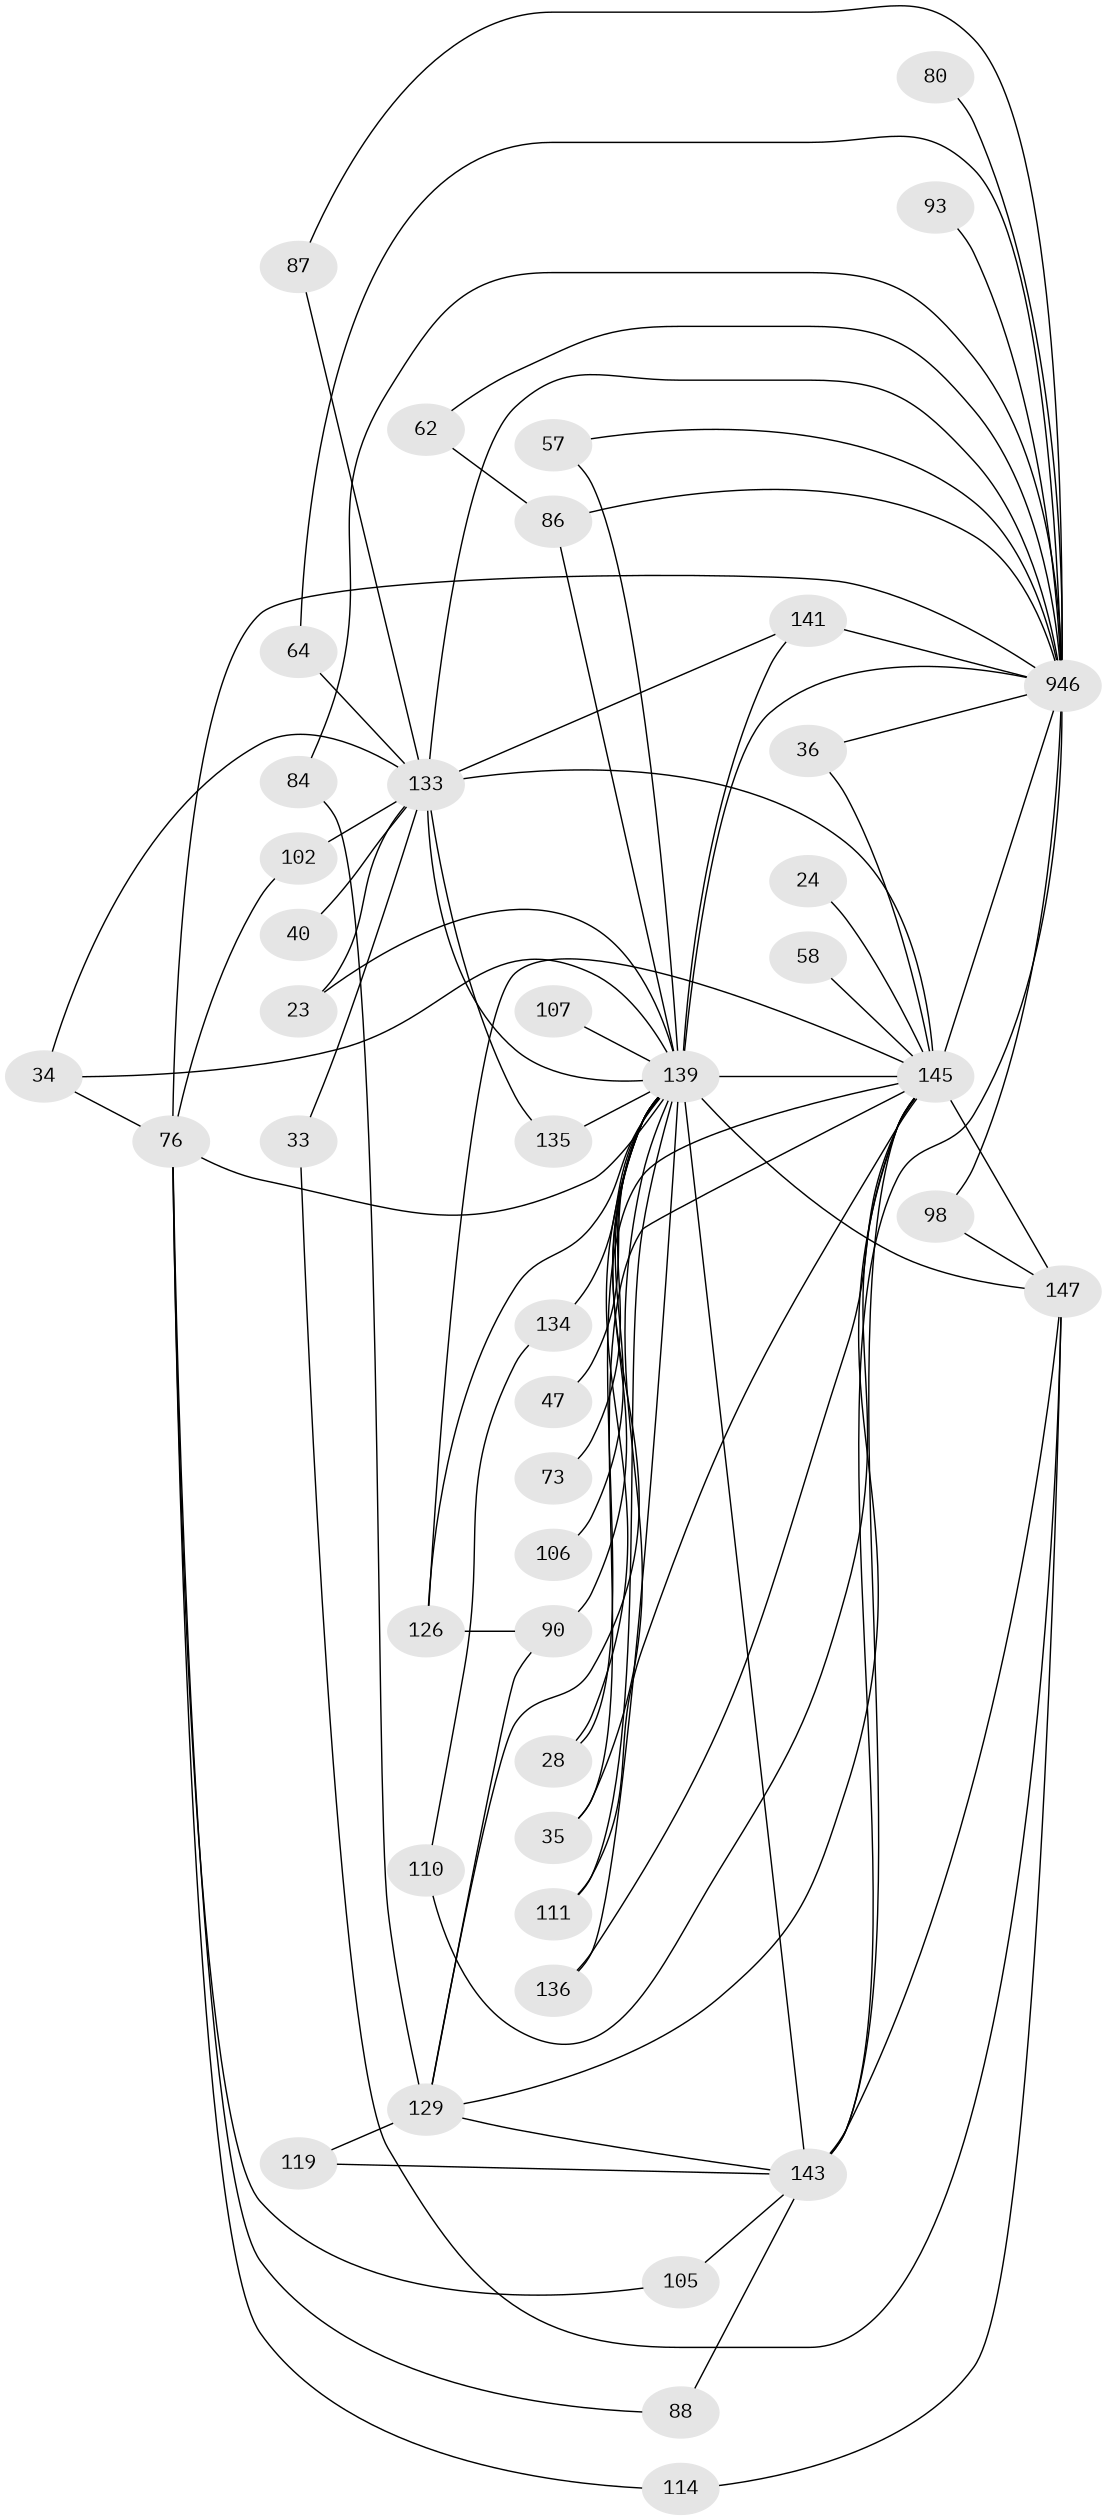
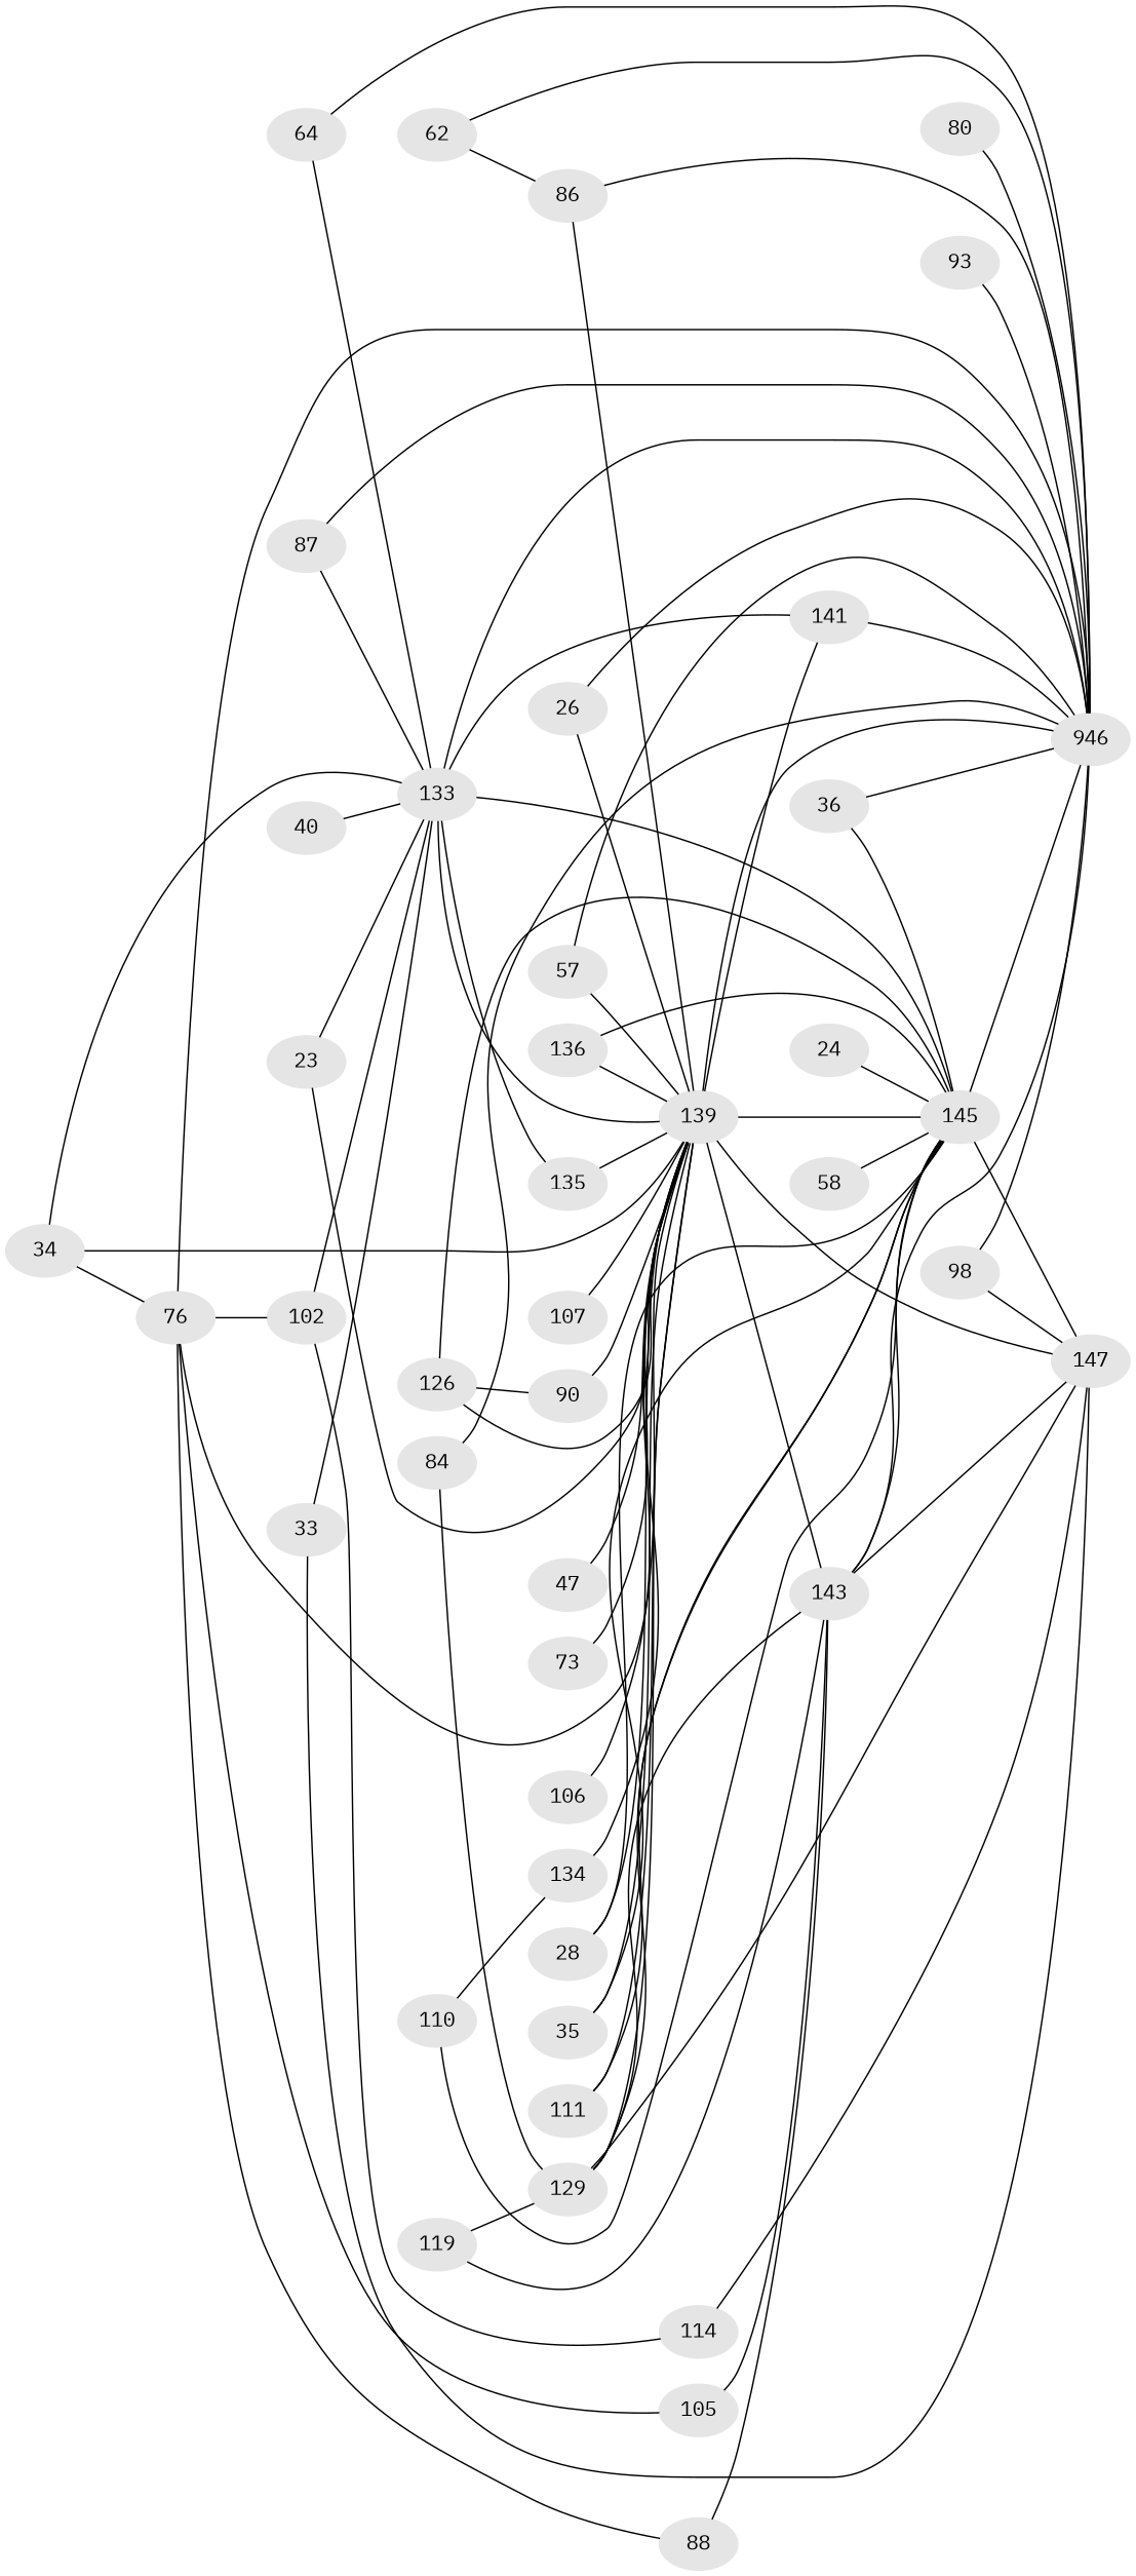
  graph {
    fontname="IBM Plex Mono"
    rankdir=LR
    node [color=gray90 fontname="IBM Plex Mono" style=filled]
    edge [fontname="IBM Plex Mono"]
    133 [super="+37+8+9"]
    139 [super="+121+85+132+10"]
    145 [super="+138+140+137"]
    n4 [label=946 super="+41+127+6+144"]
    135
    141 [super="+96+83"]
    23
    147 [super="+51+65+123+131+117"]
    143 [super="+75+112+122+60+130+104"]
    24
+   26
    28
    33
    34
    76 [super="+74"]
    35
    36 [super="+16"]
    40
    47
    57
    88
    102 [super="+54"]
    105
    114
    58
    62
    86
    64
    73
    80
    129 [super="+69+125"]
    84
    87
    90
    93
    98
    106
    107
    134 [super="+92"]
    110
    111
    119
    126 [super="+82"]
    136
    133 -- 139 [weight=14]
    133 -- 145 [weight=12]
    133 -- n4 [weight=7]
    133 -- 135
    133 -- 141 [weight=2]
    139 -- 145 [weight=12]
    139 -- n4 [weight=16]
    139 -- 141 [weight=5]
    139 -- 147 [weight=11]
    139 -- 143 [weight=6]
    145 -- n4 [weight=10]
    145 -- 147 [weight=5]
    135 -- 139
    141 -- n4
    23 -- 133
    23 -- 139
    143 -- 145 [weight=3]
    143 -- n4 [weight=9]
    143 -- 147
    24 -- 145 [weight=2]
+   26 -- 139
+   26 -- n4
    28 -- 139
    28 -- 145
    33 -- 133
    33 -- 147
    34 -- 133
    34 -- 139
    34 -- 76
    76 -- 139 [weight=2]
    76 -- n4 [weight=5]
    76 -- 88
    76 -- 102 [weight=2]
    76 -- 105
-   76 -- 114
+   102 -- 114
    35 -- 139
    35 -- 145
    36 -- 145 [weight=2]
    36 -- n4
    40 -- 133 [weight=2]
    47 -- 139 [weight=2]
    57 -- 139
    57 -- n4
    88 -- 143
    102 -- 133
    105 -- 143
    114 -- 147
    58 -- 145
    62 -- n4
    62 -- 86
    86 -- 139
    86 -- n4
    64 -- 133
    64 -- n4
    73 -- 139
    80 -- n4
    129 -- 139 [weight=2]
    129 -- 145 [weight=7]
-   129 -- 90
+   129 -- 147
    129 -- 143 [weight=2]
    84 -- n4
    84 -- 129
    87 -- 133
    87 -- n4
    90 -- 139 [weight=2]
    93 -- n4 [weight=2]
    98 -- n4
    98 -- 147
    106 -- 139 [weight=2]
    107 -- 139 [weight=2]
    134 -- 139 [weight=3]
    110 -- 145
    110 -- 134
    111 -- 139
    111 -- 145
    119 -- 143
    119 -- 129
    126 -- 139
    126 -- 145
    126 -- 90 [weight=5]
    136 -- 139
    136 -- 145
  }
